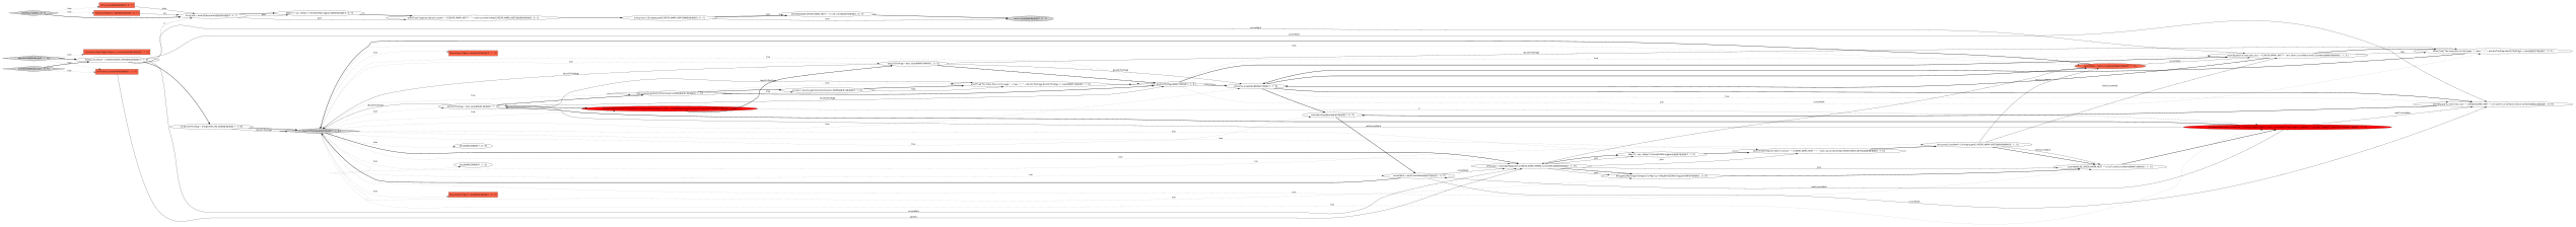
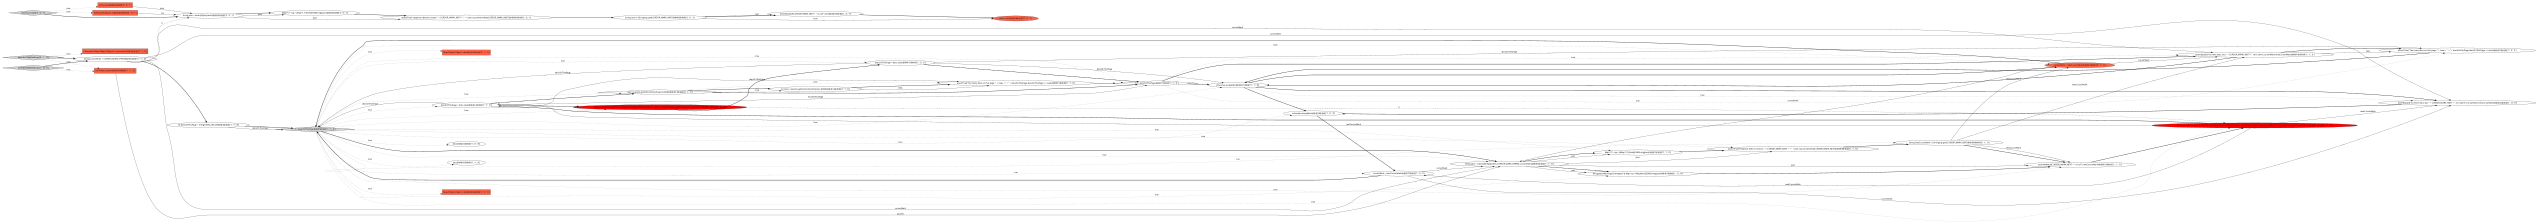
  digraph {
    fontname="Noto Sans"
    rankdir=LR
    node [fillcolor=white fontname="Noto Sans" shape=ellipse style=filled]
    edge [fontname="Noto Sans" style=bold]
    n1 [label="docs@@@24@@@['1', '0', '0']"]
    n2 [label="assertNotNull(CURSOR_MARK_NEXT + \" is null\",next)@@@7@@@['0', '0', '1']"]
-   n3 [fillcolor=lightgray label="return next@@@8@@@['0', '0', '1']"]
+   n3 [fillcolor=tomato label="return next@@@8@@@['0', '0', '1']"]
    n4 [label="docsOnThisPage = docs.size()@@@12@@@['1', '1', '0']"]
    n5 [label="null != params.getInt(CommonParams.ROWS)@@@13@@@['0', '1', '0']" shape=diamond]
    n6 [fillcolor=lightgray label="0 < docsOnThisPage@@@5@@@['1', '1', '0']" shape=diamond]
    n7 [fillcolor=red label="@SuppressWarnings({\"unchecked\"}) List<Map<Object,Object>> docs = (List)(((Map)rsp.get(\"response\")).get(\"docs\"))@@@13@@@['1', '0', '0']"]
    n8 [label="assertTrue(\"Too many docs on this page: \" + rows + \" < \" + docsOnThisPage,docsOnThisPage <= rows)@@@15@@@['0', '1', '0']"]
    n9 [label="0 == docsOnThisPage@@@17@@@['1', '1', '0']" shape=diamond]
    n10 [label="int rows = params.getInt(CommonParams.ROWS)@@@14@@@['0', '1', '0']"]
    n11 [label="docs@@@20@@@['0', '1', '0']"]
    n12 [label="String json = assertJQ(req(params,CURSOR_MARK_PARAM,cursorMark))@@@6@@@['1', '1', '0']"]
    n13 [label="assertTrue(\"response doesn't contain \" + CURSOR_MARK_NEXT + \": \" + json,rsp.containsKey(CURSOR_MARK_NEXT))@@@8@@@['0', '1', '0']"]
    n14 [label="Map<?,?> rsp = (Map<?,?>)fromJSONString(json)@@@7@@@['0', '1', '0']"]
    n15 [label="assertNotNull(CURSOR_MARK_NEXT + \" is null\",nextCursorMark)@@@10@@@['1', '1', '0']"]
    n16 [label="@SuppressWarnings({\"rawtypes\"}) Map rsp = (Map)fromJSONString(json)@@@7@@@['1', '0', '0']"]
    n17 [fillcolor=tomato label="Map<Object,Object> doc@@@24@@@['1', '0', '0']" shape=box]
    n18 [label="String nextCursorMark = (String)rsp.get(CURSOR_MARK_NEXT)@@@9@@@['0', '1', '0']"]
    n19 [fillcolor=tomato label="Map<Object,Object> doc@@@20@@@['0', '1', '0']" shape=box]
    n20 [label="docsOnThisPage = docs.size()@@@16@@@['1', '0', '0']"]
    n21 [label="consumer.accept(doc)@@@21@@@['1', '1', '0']"]
    n22 [label="consumer.accept(doc)@@@25@@@['1', '0', '0']"]
    n23 [label="cursorMark = nextCursorMark@@@27@@@['1', '0', '0']"]
    n24 [fillcolor=red label="@SuppressWarnings(\"unchecked\") List<Map<Object,Object>> docs = (List<Map<Object,Object>>)(((Map<?,?>)rsp.get(\"response\")).get(\"docs\"))@@@11@@@['1', '1', '0']"]
    n25 [fillcolor=tomato label="cursorMark = nextCursorMark@@@23@@@['0', '1', '0']"]
    n26 [label="assertEquals(\"no more docs, but \" + CURSOR_MARK_NEXT + \" isn't same\",cursorMark,nextCursorMark)@@@18@@@['1', '1', '0']"]
    n27 [label="assertTrue(\"Too many docs on this page: \" + rows + \" < \" + docsOnThisPage,docsOnThisPage <= rows)@@@19@@@['1', '0', '0']"]
    n28 [fillcolor=tomato label="SolrQueryRequest req@@@2@@@['0', '0', '1']" shape=box]
    n29 [label="String json = assertJQ(req,tests)@@@3@@@['0', '0', '1']"]
    n30 [label="Map<?,?> rsp = (Map<?,?>)fromJSONString(json)@@@4@@@['0', '0', '1']"]
    n31 [label="assertTrue(\"response doesn't contain \" + CURSOR_MARK_NEXT + \": \" + json,rsp.containsKey(CURSOR_MARK_NEXT))@@@5@@@['0', '0', '1']"]
    n32 [fillcolor=tomato label="SolrParams params@@@2@@@['1', '1', '0']" shape=box]
    n33 [fillcolor=lightgray label="assertFullWalkNoDups['0', '1', '0']" shape=diamond]
    n34 [label="String cursorMark = CURSOR_MARK_START@@@3@@@['1', '1', '0']"]
    n35 [fillcolor=tomato label="Consumer<Map<Object,Object>> consumer@@@2@@@['0', '1', '0']" shape=box]
    n36 [label="int docsOnThisPage = Integer.MAX_VALUE@@@4@@@['1', '1', '0']"]
    n37 [label="assertEquals(\"no more docs, but \" + CURSOR_MARK_NEXT + \" isn't same\",cursorMark,nextCursorMark)@@@22@@@['1', '0', '0']"]
    n38 [fillcolor=lightgray label="assertCursorJQ['0', '0', '1']" shape=diamond]
    n39 [fillcolor=tomato label="String tests@@@2@@@['0', '0', '1']" shape=box]
    n40 [label="String next = (String)rsp.get(CURSOR_MARK_NEXT)@@@6@@@['0', '0', '1']"]
    n41 [fillcolor=lightgray label="assertFullWalkNoDups['1', '0', '0']" shape=diamond]
    n2 -> n3
    n4 -> n5
    n4 -> n6 [label=docsOnThisPage style=solid]
    n4 -> n7
    n4 -> n8 [label=docsOnThisPage style=solid]
    n4 -> n9 [label=docsOnThisPage style=solid]
    n5 -> n8 [label=true style=dotted]
    n5 -> n9
    n5 -> n10
    n5 -> n10 [label=true style=dotted]
    n6 -> n1 [label=true style=dotted]
    n6 -> n4 [label=true style=dotted]
    n6 -> n5 [label=true style=dotted]
    n6 -> n7 [label=true style=dotted]
    n6 -> n9 [label=true style=dotted]
    n6 -> n11 [label=true style=dotted]
    n6 -> n12
    n6 -> n12 [label=true style=dotted]
    n6 -> n13 [label=true style=dotted]
    n6 -> n14 [label=true style=dotted]
    n6 -> n15 [label=true style=dotted]
    n6 -> n16 [label=true style=dotted]
    n6 -> n17 [label=true style=dotted]
    n6 -> n18 [label=true style=dotted]
    n6 -> n19 [label=true style=dotted]
    n6 -> n20 [label=true style=dotted]
    n6 -> n21 [label=true style=dotted]
    n6 -> n22 [label=true style=dotted]
    n6 -> n23 [label=true style=dotted]
    n6 -> n24 [label=true style=dotted]
    n6 -> n25 [label=true style=dotted]
    n7 -> n20
    n7 -> n24 [label=0 style=dashed]
    n8 -> n9
    n9 -> n21
    n9 -> n26
    n9 -> n26 [label=true style=dotted]
    n9 -> n27 [label=true style=dotted]
    n10 -> n8 [label=rows style=solid]
    n10 -> n8
    n12 -> n13 [label=json style=solid]
    n12 -> n14 [label=json style=solid]
    n12 -> n14
    n12 -> n15 [label=json style=solid]
    n12 -> n16
    n12 -> n16 [label=json style=solid]
    n13 -> n18
    n14 -> n13
    n15 -> n24
    n16 -> n15
    n18 -> n15
    n18 -> n15 [label=nextCursorMark style=solid]
    n18 -> n25 [label=nextCursorMark style=solid]
    n18 -> n26 [label=nextCursorMark style=solid]
    n20 -> n6 [label=docsOnThisPage style=solid]
    n20 -> n9
    n20 -> n21 [label=docsOnThisPage style=solid]
    n20 -> n27 [label=docsOnThisPage style=solid]
    n21 -> n22
    n21 -> n25
    n21 -> n37
    n21 -> n37 [label=true style=dotted]
    n22 -> n23
    n23 -> n6
    n23 -> n12 [label=cursorMark style=solid]
    n23 -> n37 [label=cursorMark style=solid]
    n24 -> n4
    n24 -> n4 [label=nextCursorMark style=solid]
    n24 -> n23 [label=nextCursorMark style=solid]
    n24 -> n37 [label=nextCursorMark style=solid]
    n25 -> n6
    n25 -> n12 [label=cursorMark style=solid]
    n25 -> n26 [label=cursorMark style=solid]
    n26 -> n21
    n26 -> n27
    n26 -> n27 [label=rows style=solid]
    n27 -> n21
    n28 -> n29 [label=req style=solid]
    n29 -> n30 [label=json style=solid]
    n29 -> n30
    n29 -> n31 [label=json style=solid]
    n30 -> n31
    n31 -> n40
    n32 -> n12 [label=params style=solid]
    n33 -> n32 [label=true style=dotted]
    n33 -> n34
    n33 -> n35 [label=true style=dotted]
    n34 -> n12 [label=cursorMark style=solid]
    n34 -> n26 [label=cursorMark style=solid]
    n34 -> n29 [label=0 style=dashed]
    n34 -> n36
    n34 -> n37 [label=cursorMark style=solid]
    n36 -> n6 [label=docsOnThisPage style=solid]
    n36 -> n6
    n37 -> n22
    n38 -> n28 [label=true style=dotted]
    n38 -> n29
    n38 -> n39 [label=true style=dotted]
    n39 -> n29 [label=tests style=solid]
    n40 -> n2 [label=next style=solid]
    n40 -> n2
    n40 -> n3 [label=next style=solid]
    n41 -> n32 [label=true style=dotted]
    n41 -> n34
  }
